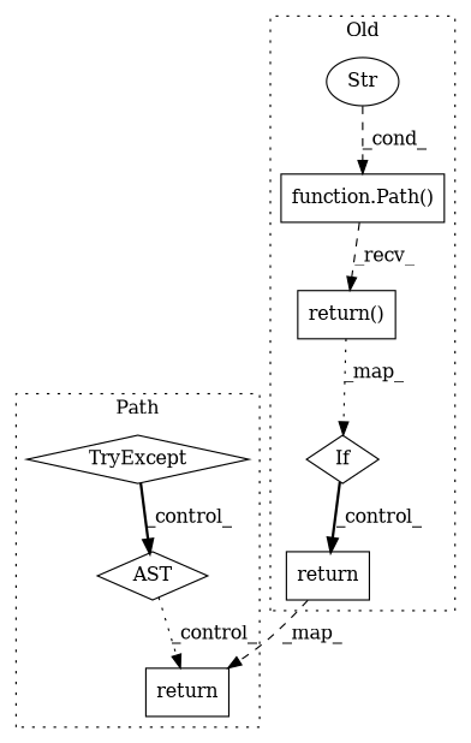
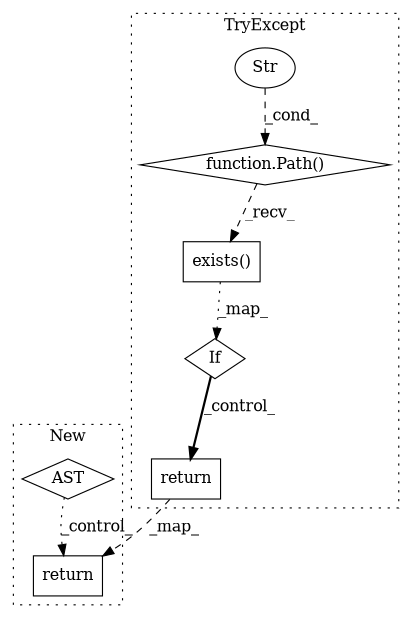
  digraph {
    node [a=75 l=7 shape=box]
    edge [style=dashed]
-   n1 [l="5,1" label="function.Path()" s="1249,1260"]
-   n2 [l=21 label="return()" s=1249]
+   n1 [l="5,1" label="function.Path()" s="1249,1260" shape=diamond]
+   n2 [l=21 label="exists()" s=1249]
    n3 [a=96 l=3 label=If s=1246 shape=diamond]
    n4 [a=66 l=6 label=Str s=1254 shape=ellipse]
    n5 [a=93 label=return s=1401]
-   n6 [a=71 l=13 label=TryExcept s=1330 shape=diamond]
    n7 [a=2 l="7,0" label=AST s="1407,0" shape=diamond]
    n8 [a=93 label=return s=1458]
    subgraph cluster_1 {
-     label=Old
+     label=TryExcept
      style=dotted
      n1
      n2
      n3
      n4
      n5
    }
    subgraph cluster_2 {
-     label=Path
+     label=New
      style=dotted
-     n6
      n7
      n8
    }
    n1 -> n2 [label=_recv_]
    n2 -> n3 [label=_map_ style=dotted]
    n3 -> n5 [label=_control_ style=bold]
    n4 -> n1 [label=_cond_]
    n5 -> n8 [label=_map_]
-   n6 -> n7 [label=_control_ style=bold]
    n7 -> n8 [label=_control_ style=dotted]
  }
